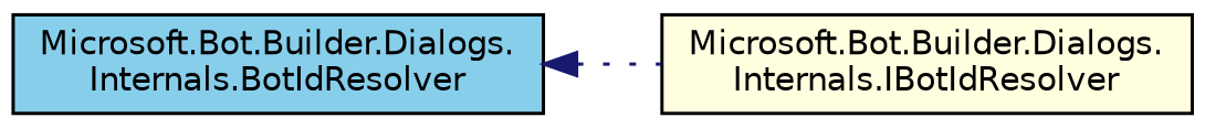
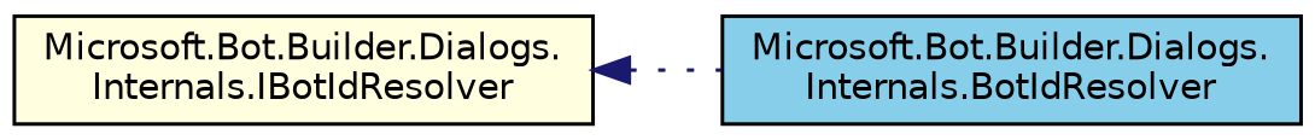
  digraph {
    rankdir=LR
    node [color=black fontname=Helvetica fontsize=10 shape=record style=filled]
    n1 [fillcolor=lightyellow height=0.2 label="Microsoft.Bot.Builder.Dialogs.\lInternals.IBotIdResolver" width=0.4]
    n2 [fillcolor=skyblue height=0.2 label="Microsoft.Bot.Builder.Dialogs.\lInternals.BotIdResolver" width=0.4]
-   n2 -> n1 [color=midnightblue dir=back fontname=Helvetica fontsize=10 labelfontname=Helvetica labelfontsize=10 style=dotted]
+   n1 -> n2 [color=midnightblue dir=back fontname=Helvetica fontsize=10 labelfontname=Helvetica labelfontsize=10 style=dotted]
  }
